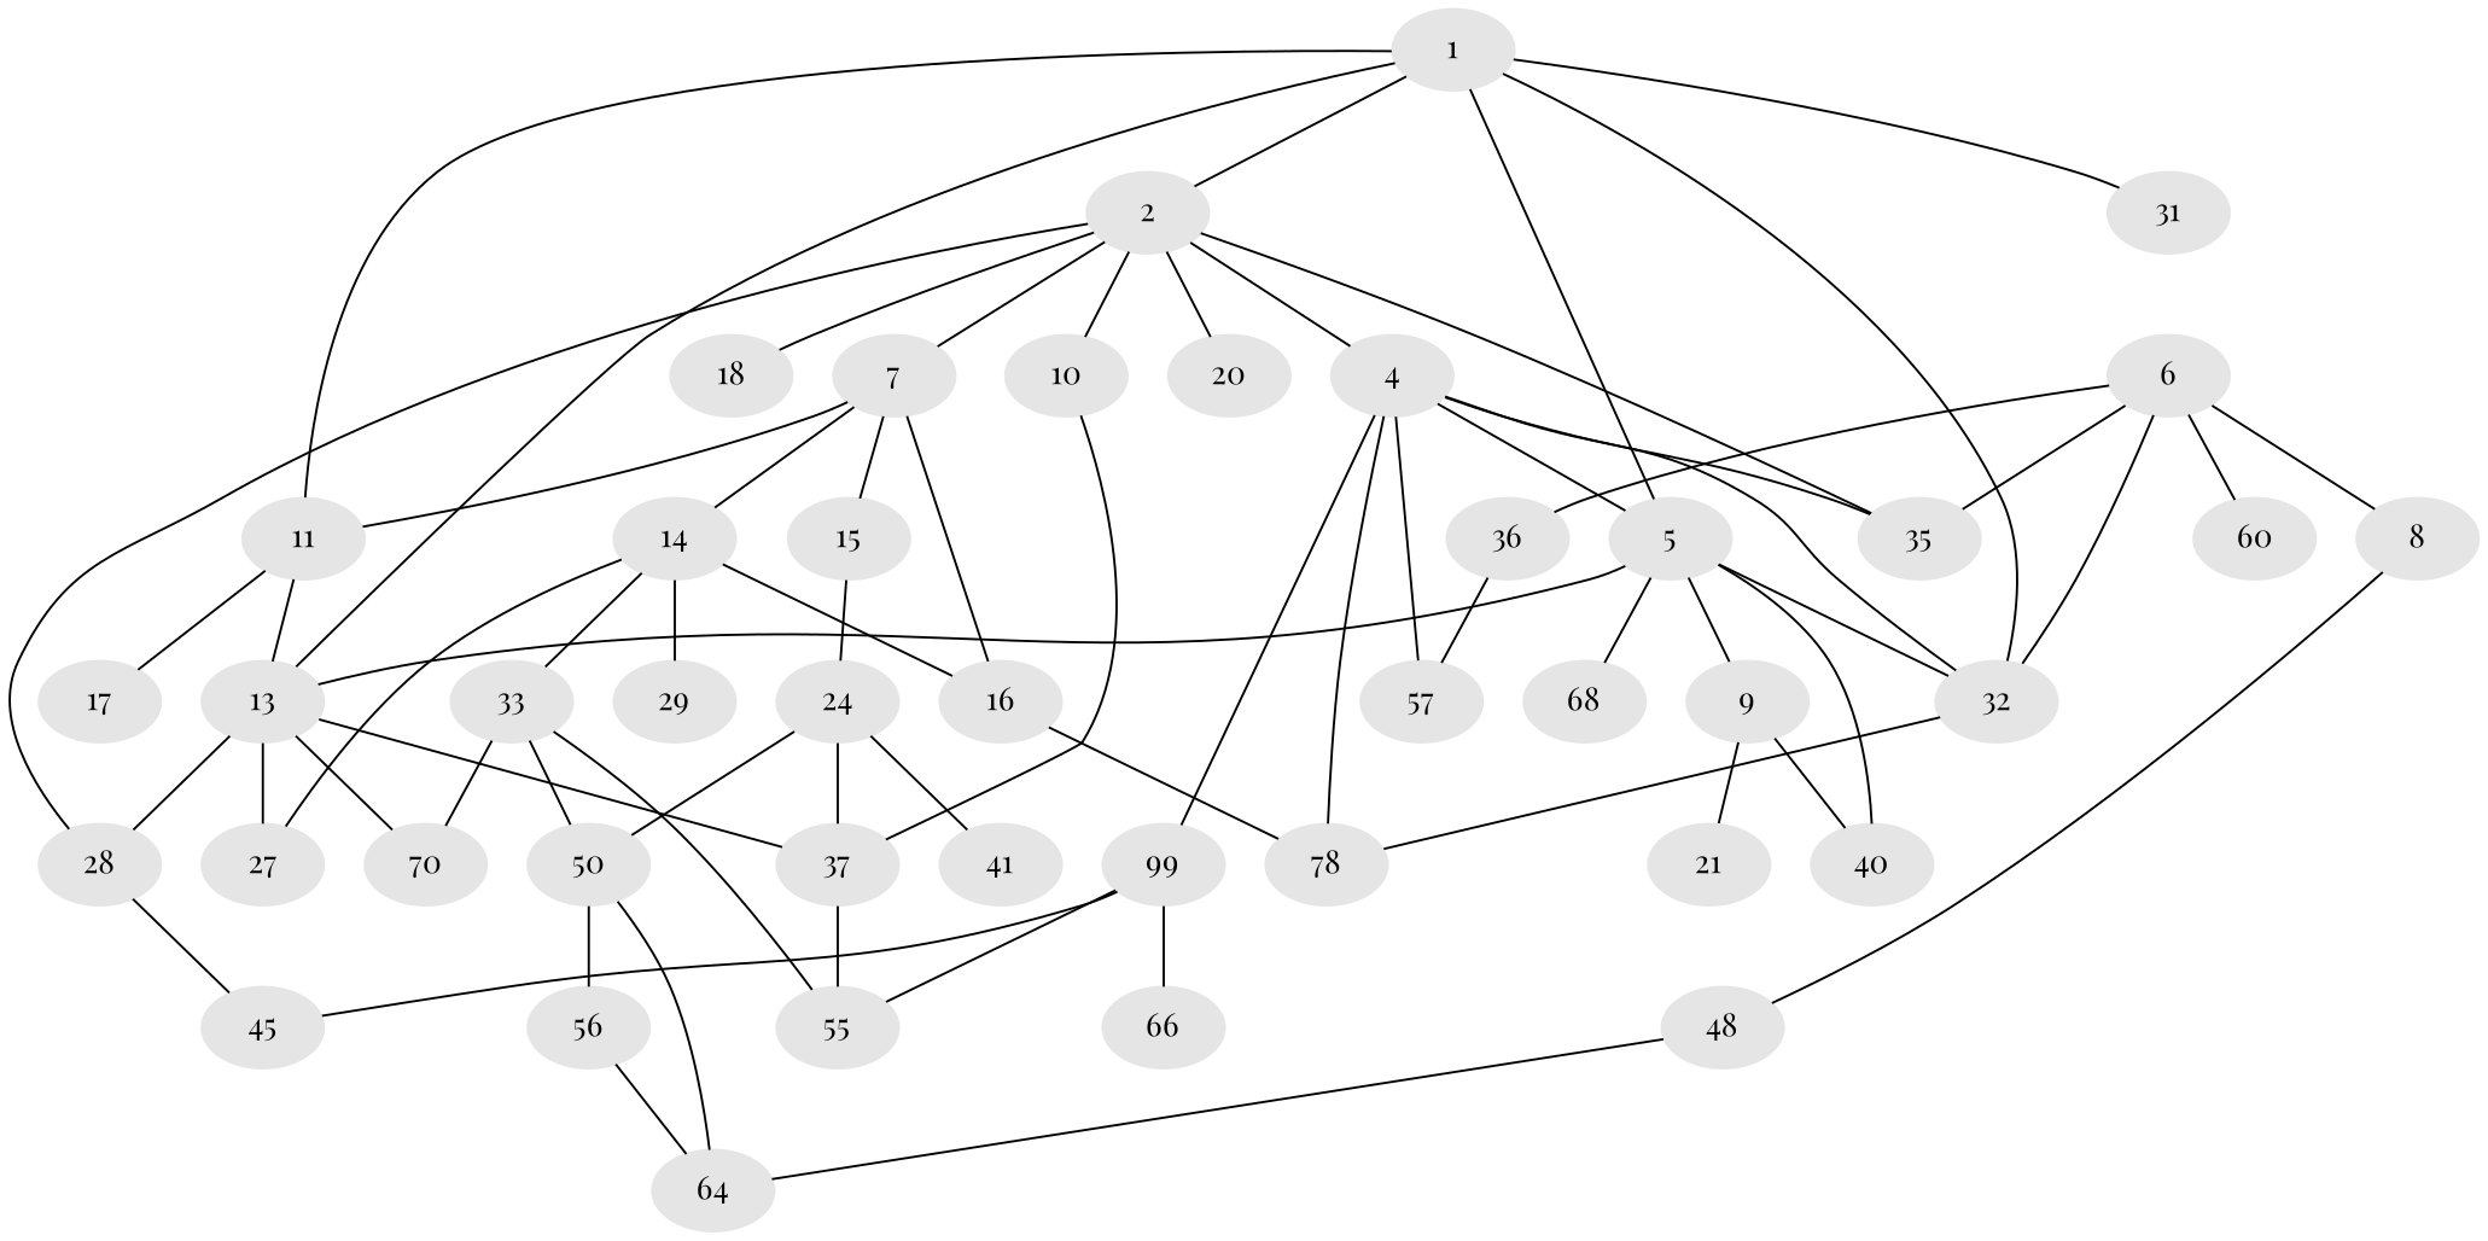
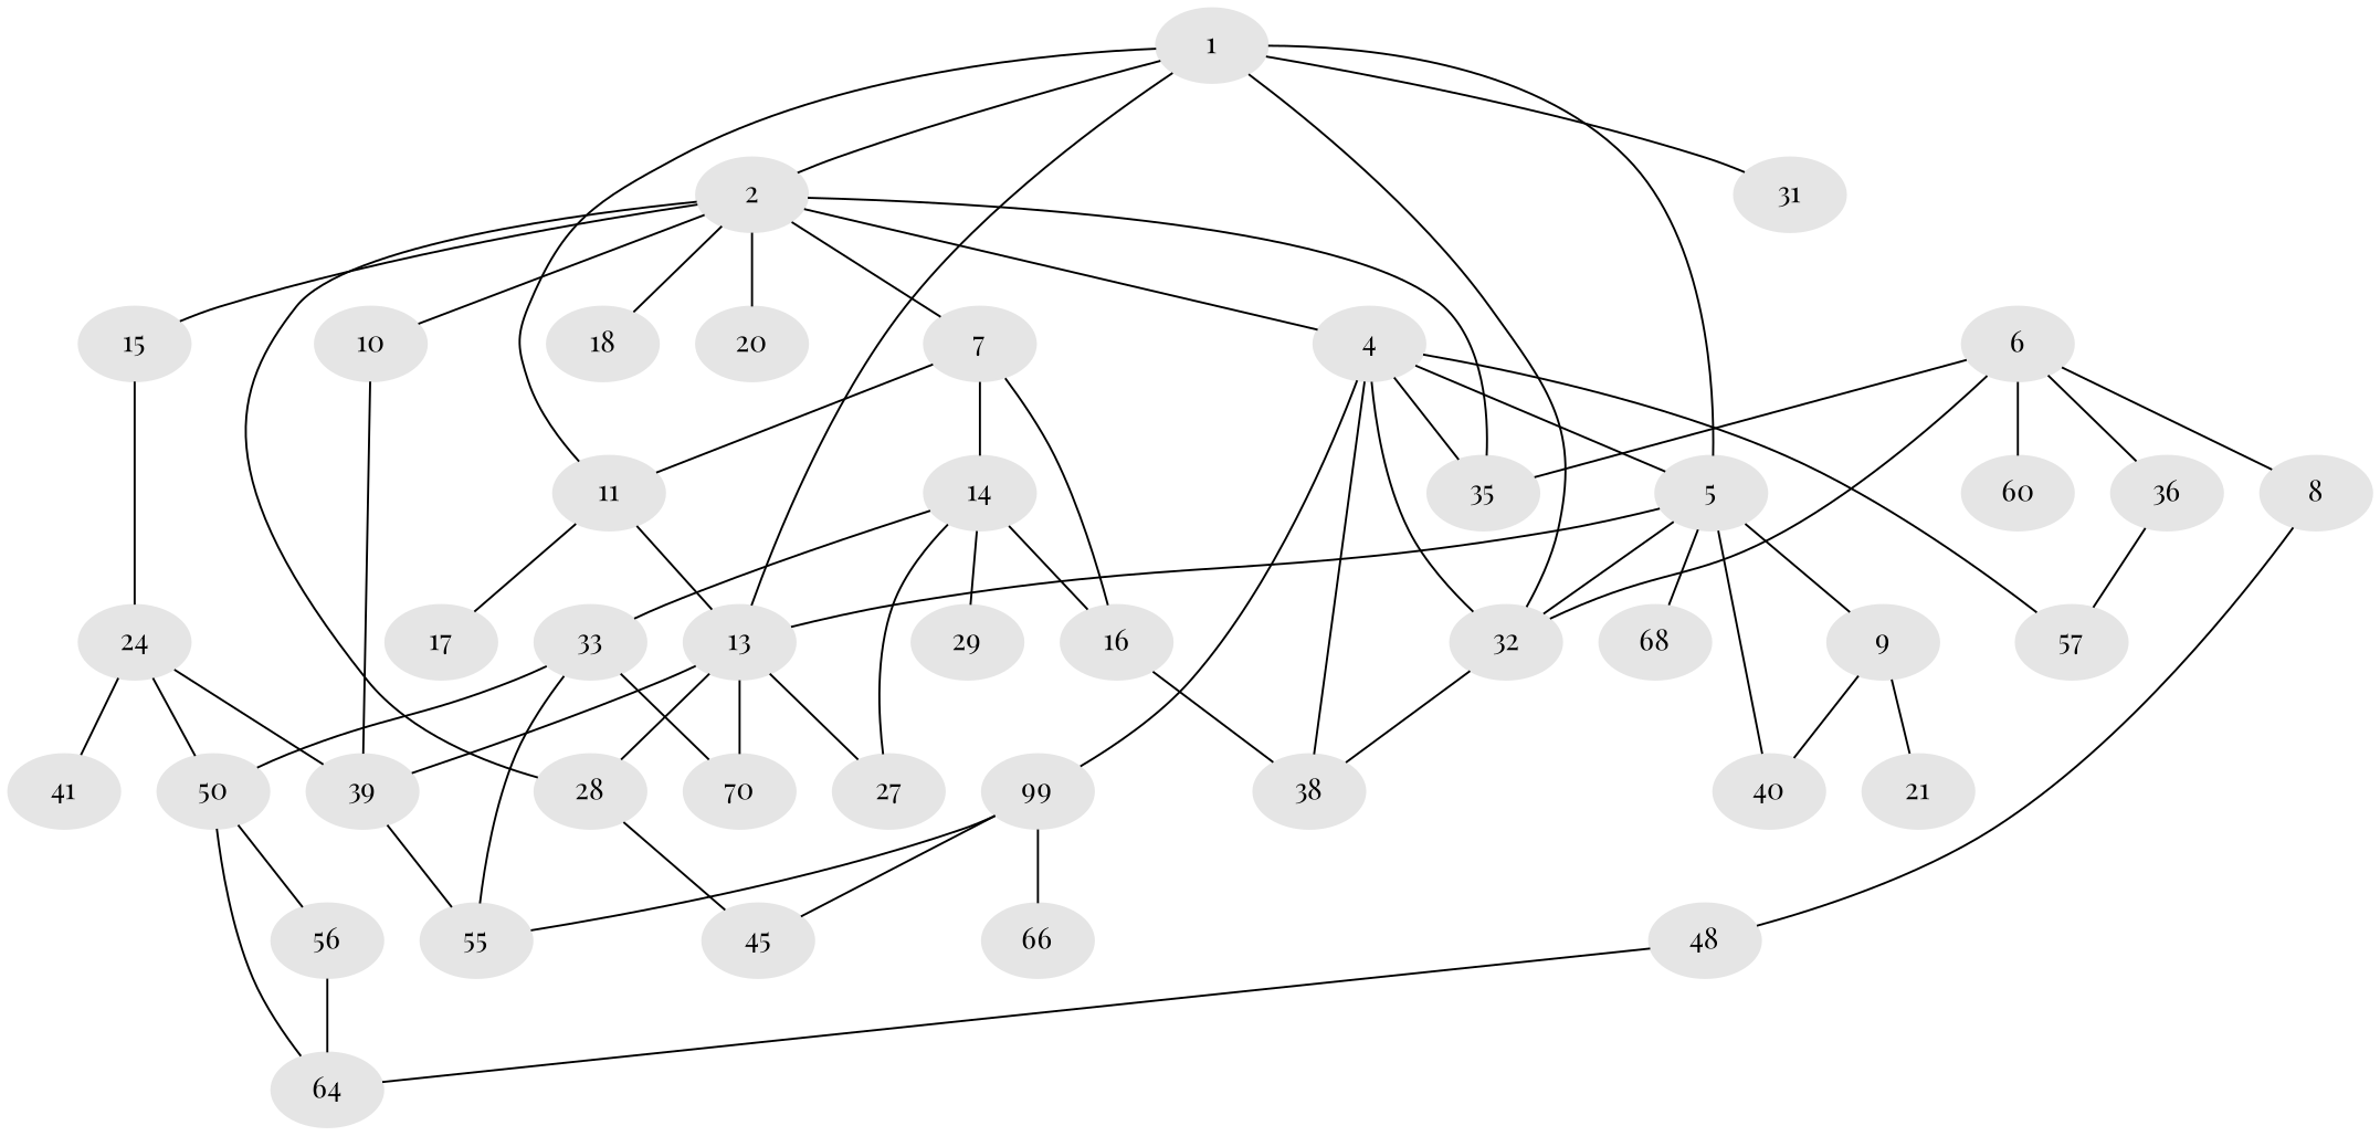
  graph {
    fontname="Playfair Display"
    node [color=gray90 fontname="Playfair Display" style=filled]
    edge [fontname="Playfair Display"]
    1 [super="+44"]
    2 [super="+3"]
    5 [super="+12"]
    11 [super="+54"]
    13 [super="+53"]
    31
    32 [super="+46"]
    4 [super="+26"]
    7 [super="+52"]
    10 [super="+63"]
    15 [super="+22"]
    18
    20
    28 [super="+58"]
    35 [super="+42"]
    9 [super="+71"]
    40
    68
    17
-   37 [super="+62"]
+   37 [super="+62" label=39]
    27
    70
-   38 [super="+59" label=78]
+   38 [super="+59"]
    n24 [label=99 super="+51"]
    57
    6 [super="+30"]
    8 [super="+25"]
    36 [super="+47"]
    60
    14 [super="+19"]
    16 [super="+23"]
    24 [super="+34"]
    n33 [label=45 super="+49"]
    55 [super="+65"]
    66
    21
    48
    29 [super="+45"]
    33 [super="+61"]
    64
    50 [super="+67"]
    41
    56 [super="+69"]
    1 -- 2
    1 -- 5
    1 -- 11
    1 -- 13
    1 -- 31
    1 -- 32
    2 -- 4
    2 -- 7
    2 -- 10
-   7 -- 15
+   2 -- 15
    2 -- 18
    2 -- 20
    2 -- 28
    2 -- 35
    5 -- 13
    5 -- 32
    5 -- 9
    5 -- 40
    5 -- 68
    11 -- 13
    11 -- 17
    13 -- 28
    13 -- 37
    13 -- 27
    13 -- 70
    32 -- 38
    4 -- 5
    4 -- 32
    4 -- 35
    4 -- 38
    4 -- n24
    4 -- 57
    7 -- 11
    7 -- 14
    7 -- 16
    10 -- 37
    15 -- 24
    28 -- n33
    9 -- 40
    9 -- 21
    37 -- 55
    n24 -- n33
    n24 -- 55
    n24 -- 66
    6 -- 32
    6 -- 35
    6 -- 8
    6 -- 36
    6 -- 60
    8 -- 48
    36 -- 57
    14 -- 27
    14 -- 16
    14 -- 29
    14 -- 33
    16 -- 38
    24 -- 37
    24 -- 50
    24 -- 41
    48 -- 64
    33 -- 70
    33 -- 55
    33 -- 50
    50 -- 64
    50 -- 56
    56 -- 64
  }
